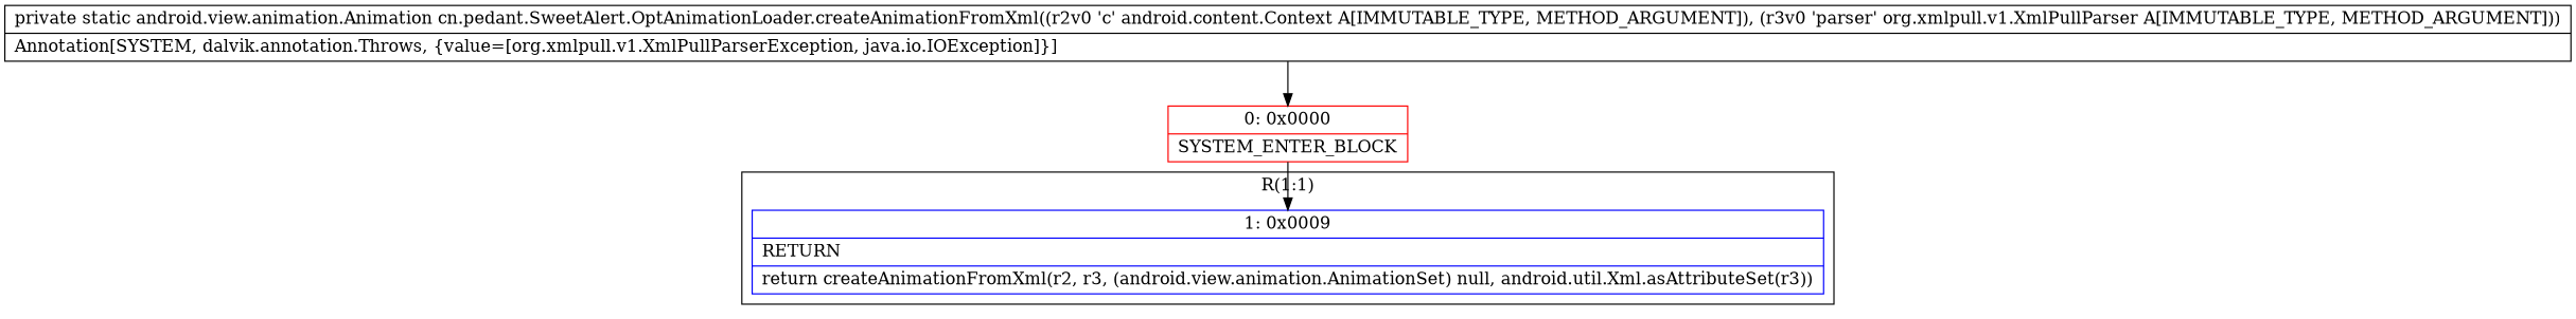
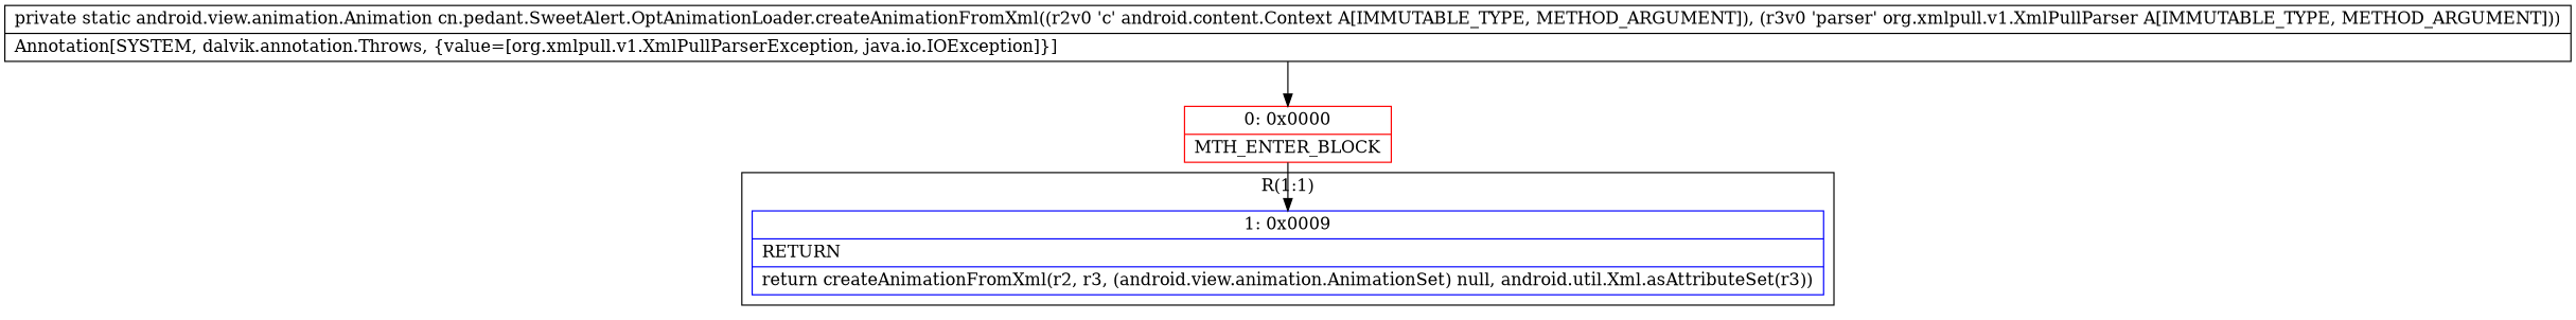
  digraph {
    node [shape=record]
    n1 [color=blue label="{1\:\ 0x0009|RETURN\l|return createAnimationFromXml(r2, r3, (android.view.animation.AnimationSet) null, android.util.Xml.asAttributeSet(r3))\l}"]
-   n2 [color=red label="{0\:\ 0x0000|SYSTEM_ENTER_BLOCK\l}"]
+   n2 [color=red label="{0\:\ 0x0000|MTH_ENTER_BLOCK\l}"]
    n3 [label="{private static android.view.animation.Animation cn.pedant.SweetAlert.OptAnimationLoader.createAnimationFromXml((r2v0 'c' android.content.Context A[IMMUTABLE_TYPE, METHOD_ARGUMENT]), (r3v0 'parser' org.xmlpull.v1.XmlPullParser A[IMMUTABLE_TYPE, METHOD_ARGUMENT]))  | Annotation[SYSTEM, dalvik.annotation.Throws, \{value=[org.xmlpull.v1.XmlPullParserException, java.io.IOException]\}]\l}"]
    subgraph cluster_1 {
      label="R(1:1)"
      n1
    }
    n2 -> n1
    n3 -> n2
  }
